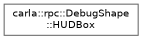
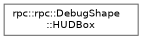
  digraph {
    rankdir=LR
    fontname="DejaVu Sans"
-   n1 [color=grey40 fillcolor=white fontname="DejaVu Sans" fontsize=10 height=0.2 label="carla::rpc::DebugShape\l::HUDBox" shape=box style=filled width=0.4]
+   n1 [color=grey40 fillcolor=white fontname="DejaVu Sans" fontsize=10 height=0.2 label="rpc::rpc::DebugShape\l::HUDBox" shape=box style=filled width=0.4]
  }
